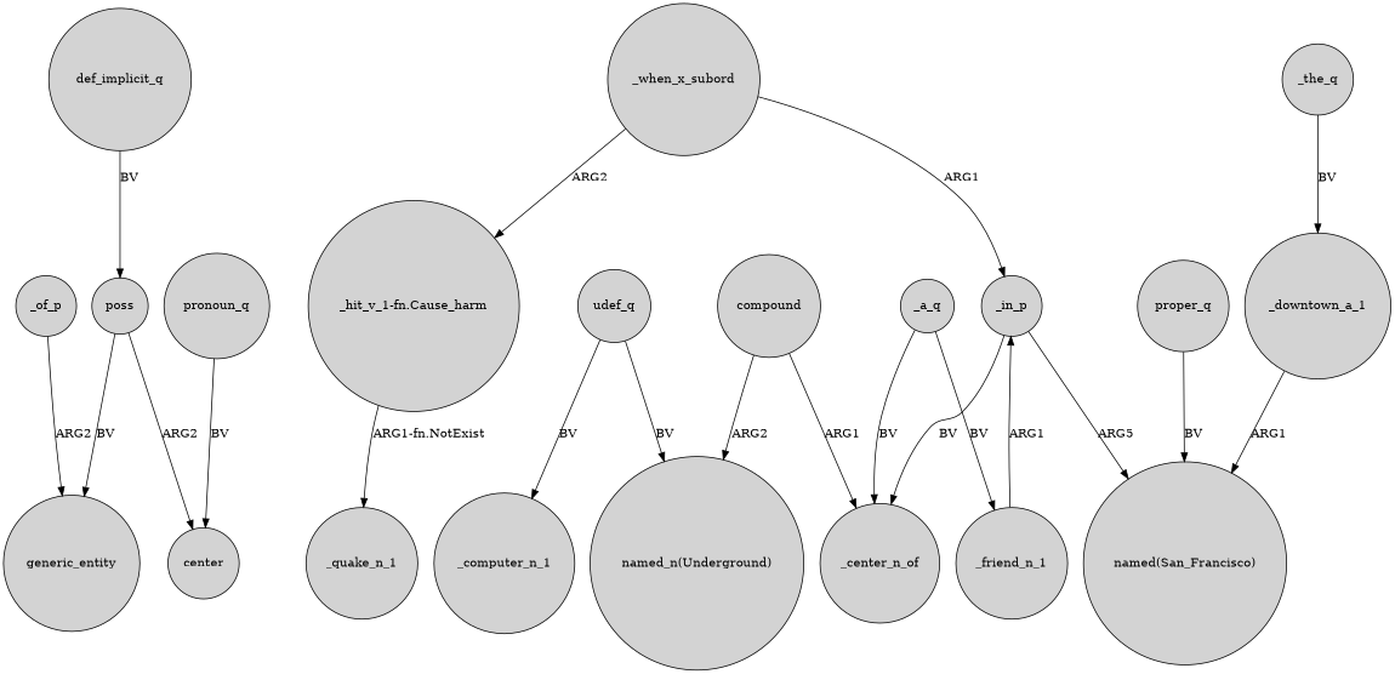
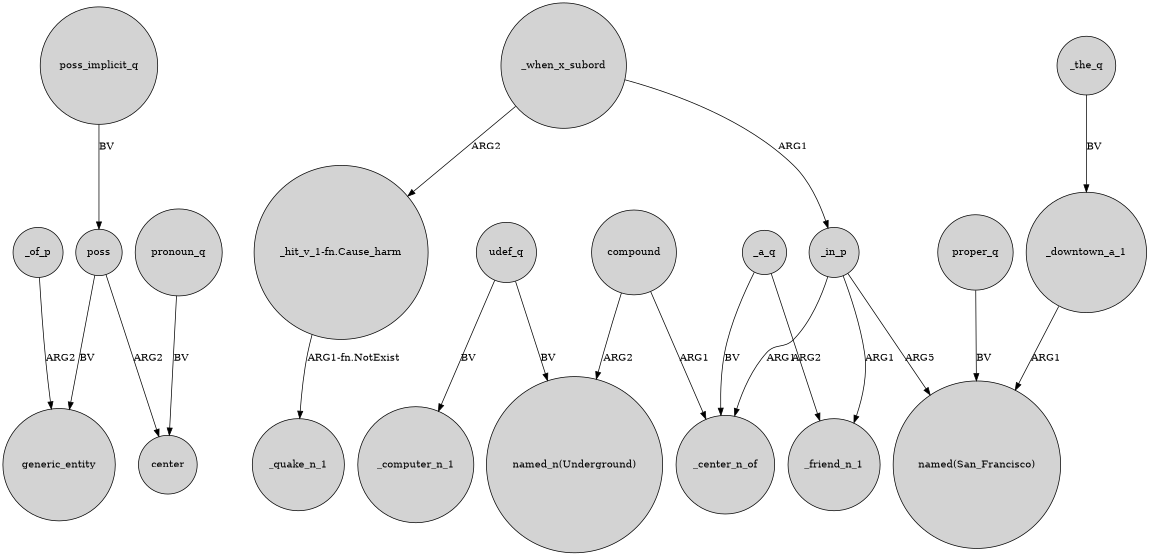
  digraph {
    node [shape=circle style=filled]
    _of_p
    generic_entity
    poss
    n4 [label=center]
    _in_p
    _friend_n_1
    _center_n_of
    "named(San_Francisco)"
    _when_x_subord
    "_hit_v_1-fn.Cause_harm"
    _quake_n_1
    _the_q
    _downtown_a_1
    _a_q
    udef_q
    _computer_n_1
    "named_n(Underground)"
    compound
    pronoun_q
-   def_implicit_q
+   def_implicit_q [label=poss_implicit_q]
    proper_q
    _of_p -> generic_entity [label=ARG2]
    poss -> generic_entity [label=BV]
    poss -> n4 [label=ARG2]
-   _friend_n_1 -> _in_p [label=ARG1]
-   _in_p -> _center_n_of [label=BV]
+   _in_p -> _friend_n_1 [label=ARG1]
+   _in_p -> _center_n_of [label=ARG1]
    _in_p -> "named(San_Francisco)" [label=ARG5]
    _when_x_subord -> _in_p [label=ARG1]
    _when_x_subord -> "_hit_v_1-fn.Cause_harm" [label=ARG2]
    "_hit_v_1-fn.Cause_harm" -> _quake_n_1 [label="ARG1-fn.NotExist"]
    _the_q -> _downtown_a_1 [label=BV]
    _downtown_a_1 -> "named(San_Francisco)" [label=ARG1]
-   _a_q -> _friend_n_1 [label=BV]
+   _a_q -> _friend_n_1 [label=ARG2]
    _a_q -> _center_n_of [label=BV]
    udef_q -> _computer_n_1 [label=BV]
    udef_q -> "named_n(Underground)" [label=BV]
    compound -> _center_n_of [label=ARG1]
    compound -> "named_n(Underground)" [label=ARG2]
    pronoun_q -> n4 [label=BV]
    def_implicit_q -> poss [label=BV]
    proper_q -> "named(San_Francisco)" [label=BV]
  }
